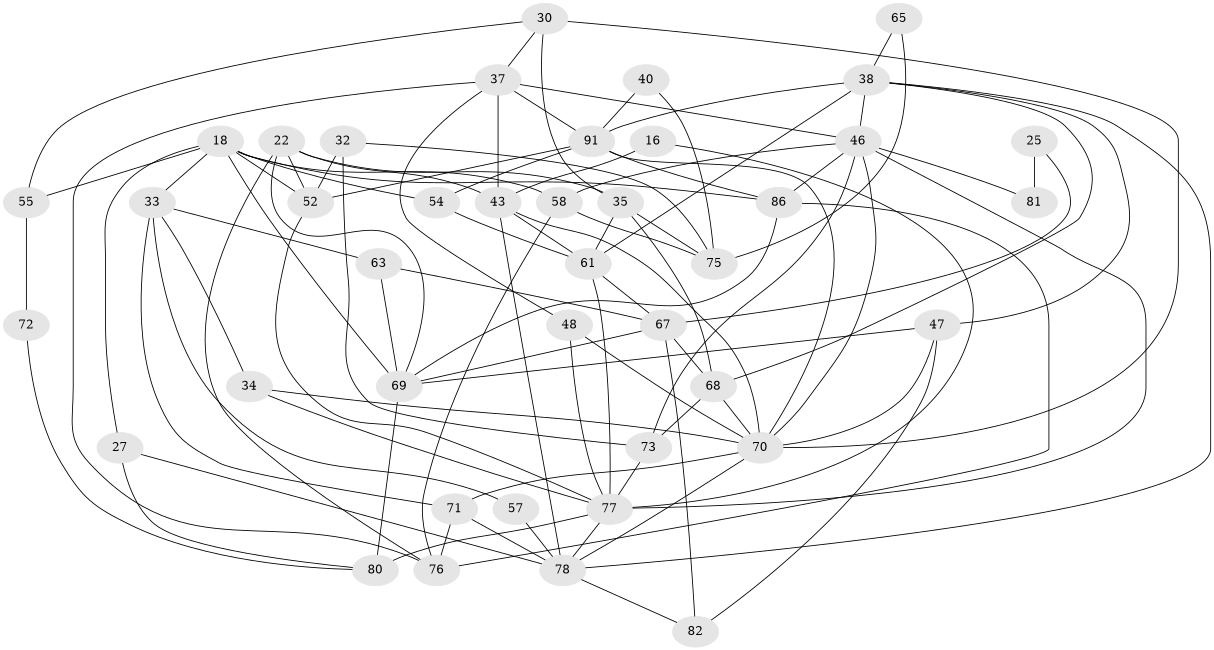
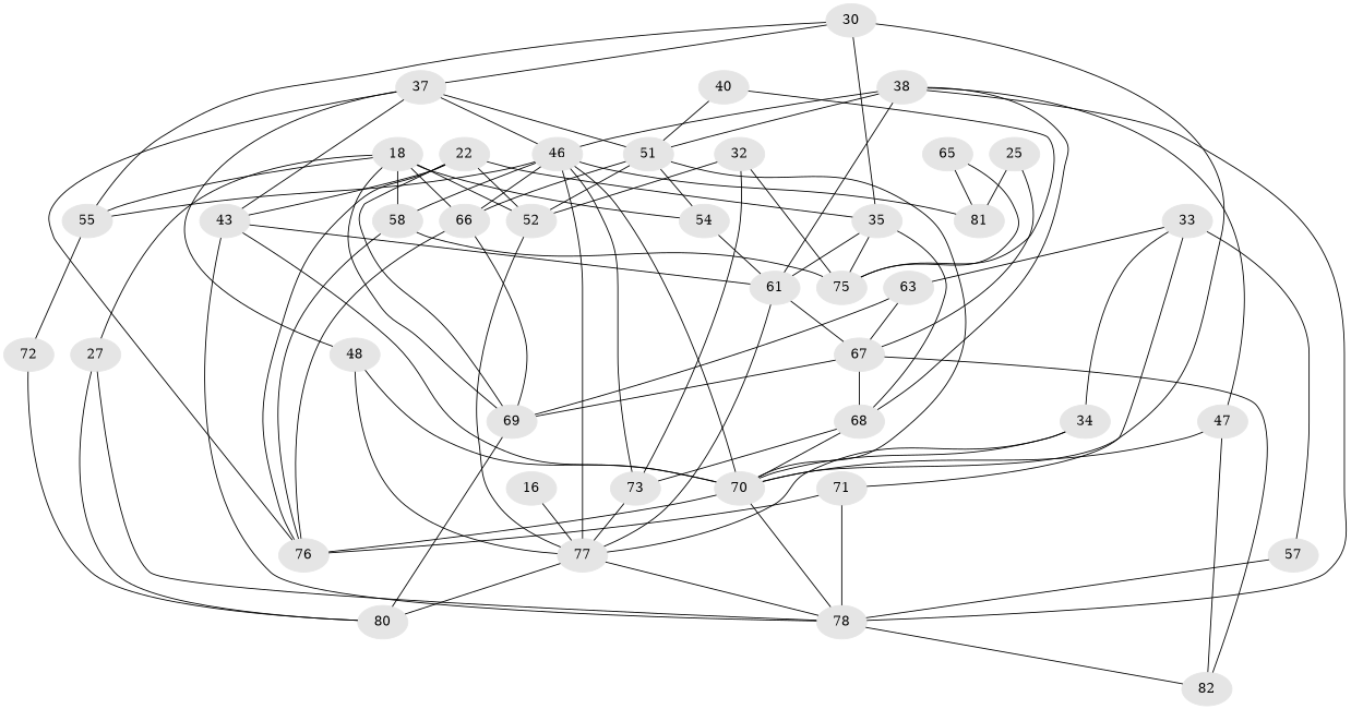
  graph {
    node [color=gray90 style=filled]
    43 [super="+14+8"]
    78 [super="+74"]
    70 [super="+64+9+50+53"]
    61 [super="+7"]
    16
    77 [super="+19+23"]
    80 [super="+79"]
    18 [super="+2+6"]
    n9 [label=27]
    33
    52 [super="+10"]
    54
    55
    58 [super="+5+15+36"]
-   66 [super="+62" label=86]
+   66 [super="+62"]
    69 [super="+27+59"]
    34 [super="+29"]
    57
    63
    71
    72
    76 [super="+17+60+49"]
    75 [super="+45"]
    82
    22
    35
    68 [super="+31"]
    67 [super="+24"]
    25
    81
    30
    37 [super="+12"]
    46 [super="+3+44+39"]
    48
-   51 [super="+41" label=91]
+   51 [super="+41"]
    32
    73
    38 [super="+4"]
    47
    40
    65
    43 -- 78
    43 -- 70 [weight=3]
    43 -- 61
    78 -- 82
    70 -- 78
-   70 -- 71 [weight=2]
+   70 -- 76 [weight=2]
    61 -- 77
    61 -- 67
-   16 -- 43
    16 -- 77
    77 -- 78 [weight=2]
    77 -- 80 [weight=2]
    18 -- n9 [weight=2]
-   18 -- 33 [weight=2]
    18 -- 52
    18 -- 54
    18 -- 55
    18 -- 58 [weight=2]
    18 -- 66 [weight=3]
    18 -- 69
    n9 -- 78
    n9 -- 80
    33 -- 34
    33 -- 57
    33 -- 63
    33 -- 71
    52 -- 77
    54 -- 61
    55 -- 72
    58 -- 76 [weight=2]
    58 -- 75 [weight=2]
    66 -- 69
    66 -- 76 [weight=2]
    69 -- 80 [weight=2]
    34 -- 70
    34 -- 77
    57 -- 78 [weight=2]
    63 -- 69
    63 -- 67
    71 -- 78 [weight=2]
    71 -- 76
    72 -- 80
    22 -- 43
    22 -- 52
    22 -- 69
    22 -- 76
    22 -- 35
    35 -- 61
    35 -- 75
    35 -- 68
    68 -- 70 [weight=2]
    68 -- 73
    67 -- 69
    67 -- 82
    67 -- 68 [weight=2]
    25 -- 67
    25 -- 81
    30 -- 70 [weight=2]
    30 -- 55
    30 -- 35
    30 -- 37
    37 -- 43
    37 -- 76
    37 -- 46
    37 -- 48 [weight=2]
    37 -- 51 [weight=2]
    46 -- 70 [weight=2]
    46 -- 77
+   46 -- 55
    46 -- 58 [weight=3]
    46 -- 66 [weight=2]
    46 -- 81 [weight=2]
    46 -- 73
    48 -- 70
    48 -- 77
    51 -- 70
    51 -- 52
    51 -- 54
    51 -- 66
    32 -- 52
    32 -- 75
    32 -- 73
    73 -- 77
    38 -- 78
    38 -- 61 [weight=2]
    38 -- 68
    38 -- 46
    38 -- 51
    38 -- 47
    47 -- 70
-   47 -- 69
    47 -- 82
    40 -- 75
    40 -- 51
    65 -- 75
-   65 -- 38
+   65 -- 81
  }
